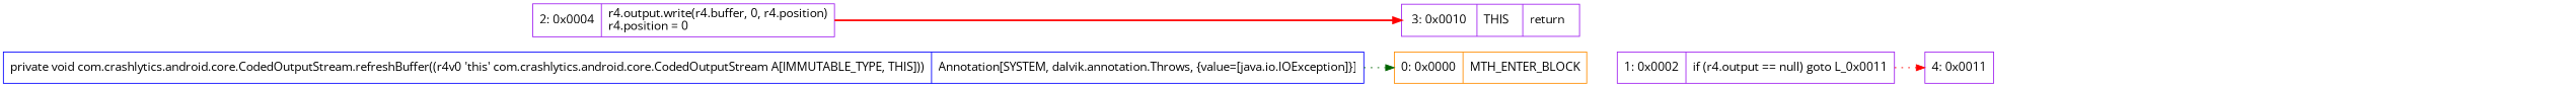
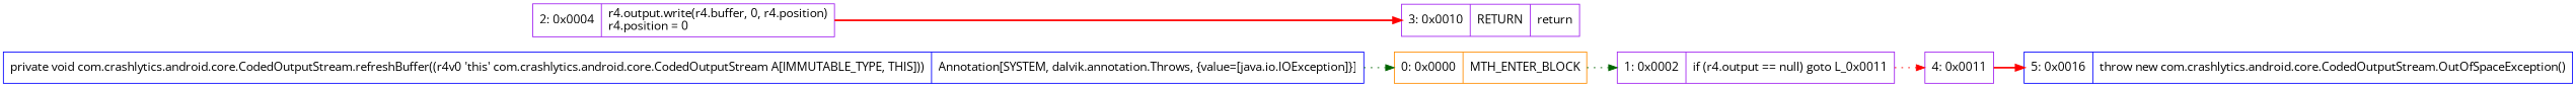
  digraph {
    fontname="Open Sans"
    rankdir=LR
    node [color=purple fontname="Open Sans" shape=record]
    edge [color=red fontname="Open Sans" style=dotted]
    n1 [color=darkorange label="{0\:\ 0x0000|MTH_ENTER_BLOCK\l}"]
    n2 [label="{1\:\ 0x0002|if (r4.output == null) goto L_0x0011\l}"]
    n3 [label="{4\:\ 0x0011}"]
    n4 [label="{2\:\ 0x0004|r4.output.write(r4.buffer, 0, r4.position)\lr4.position = 0\l}"]
-   n5 [label="{3\:\ 0x0010|THIS\l|return\l}"]
+   n5 [label="{3\:\ 0x0010|RETURN\l|return\l}"]
+   n6 [color=blue label="{5\:\ 0x0016|throw new com.crashlytics.android.core.CodedOutputStream.OutOfSpaceException()\l}"]
    n7 [color=blue label="{private void com.crashlytics.android.core.CodedOutputStream.refreshBuffer((r4v0 'this' com.crashlytics.android.core.CodedOutputStream A[IMMUTABLE_TYPE, THIS]))  | Annotation[SYSTEM, dalvik.annotation.Throws, \{value=[java.io.IOException]\}]\l}"]
+   n1 -> n2 [color=darkgreen]
    n2 -> n3
+   n3 -> n6 [style=bold]
    n4 -> n5 [style=bold]
    n7 -> n1 [color=darkgreen]
  }
